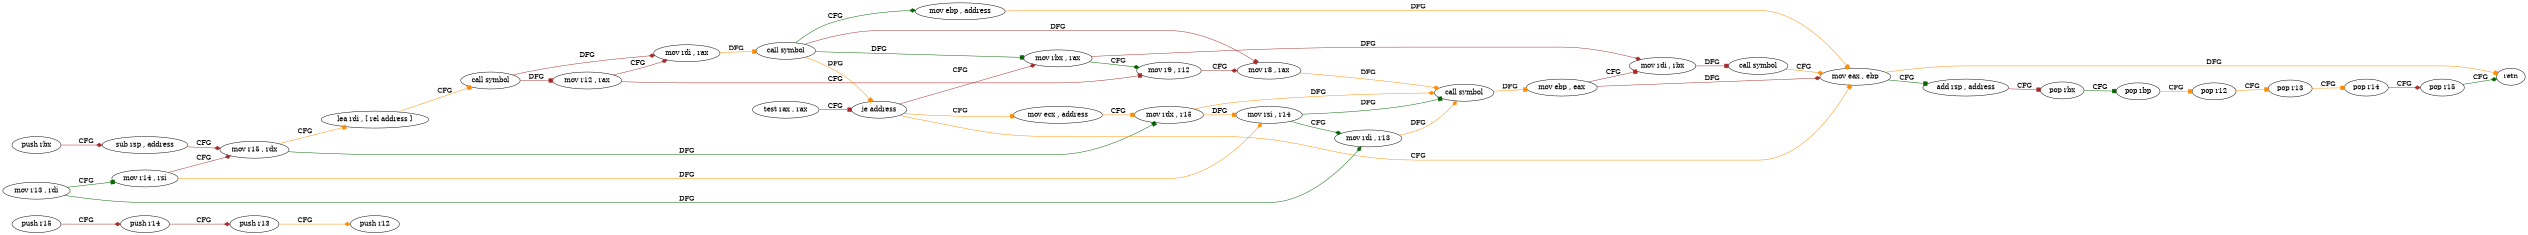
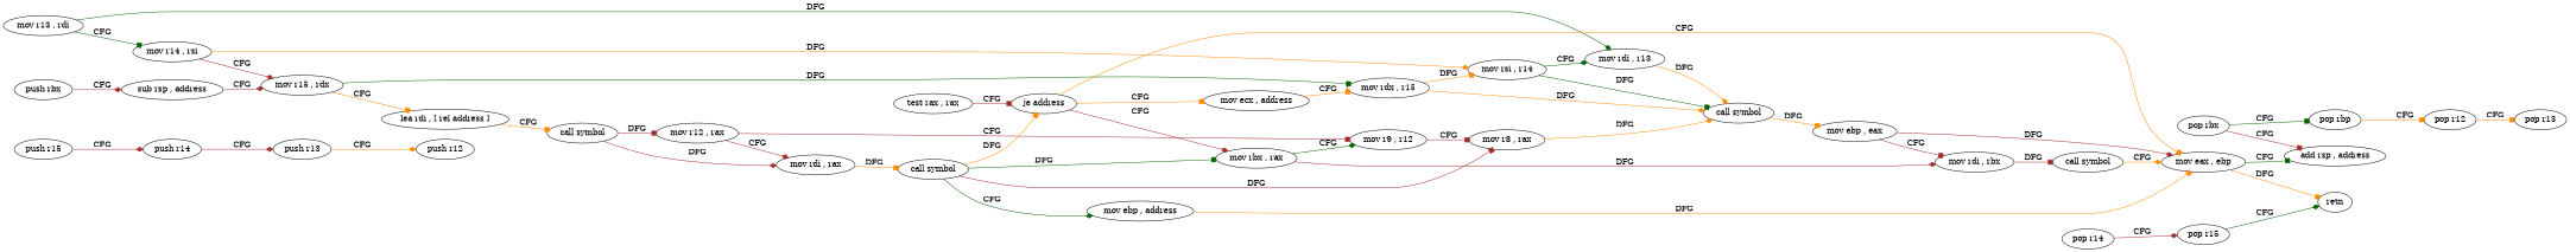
  digraph {
    rankdir=LR
    edge [arrowhead=box color=darkorange]
    n1 [label="push r15"]
    n2 [label="push r14"]
    n3 [label="push r13"]
    n4 [label="push r12"]
    n5 [label="push rbx"]
    n6 [label="sub rsp , address"]
    n7 [label="mov r15 , rdx"]
    n8 [label="mov r13 , rdi"]
    n9 [label="mov r14 , rsi"]
    n10 [label="mov rdi , r13"]
    n11 [label="mov rsi , r14"]
    n12 [label="call symbol"]
    n13 [label="lea rdi , [ rel address ]"]
    n14 [label="mov rdx , r15"]
    n15 [label="call symbol"]
    n16 [label="mov r12 , rax"]
    n17 [label="mov rdi , rax"]
    n18 [label="mov r9 , r12"]
    n19 [label="call symbol"]
    n20 [label="mov r8 , rax"]
    n21 [label="mov ebp , address"]
    n22 [label="je address"]
    n23 [label="mov rbx , rax"]
    n24 [label="mov eax , ebp"]
    n25 [label="mov ecx , address"]
    n26 [label="mov rdi , rbx"]
    n27 [label="test rax , rax"]
    n28 [label="add rsp , address"]
    n29 [label=retn]
    n30 [label="pop rbx"]
    n31 [label="call symbol"]
    n32 [label="pop rbp"]
    n33 [label="pop r12"]
    n34 [label="pop r13"]
    n35 [label="pop r14"]
    n36 [label="pop r15"]
    n37 [label="mov ebp , eax"]
    n1 -> n2 [arrowhead=diamond color=brown label=CFG]
    n2 -> n3 [arrowhead=diamond color=brown label=CFG]
    n3 -> n4 [arrowhead=diamond label=CFG]
    n5 -> n6 [arrowhead=diamond color=brown label=CFG]
    n6 -> n7 [arrowhead=diamond color=brown label=CFG]
    n7 -> n13 [label=CFG]
    n7 -> n14 [color=darkgreen label=DFG]
    n8 -> n9 [color=darkgreen label=CFG]
    n8 -> n10 [arrowhead=diamond color=darkgreen label=DFG]
    n9 -> n7 [arrowhead=diamond color=brown label=CFG]
    n9 -> n11 [arrowhead=diamond label=DFG]
    n10 -> n12 [arrowhead=diamond label=DFG]
    n11 -> n10 [arrowhead=diamond color=darkgreen label=CFG]
    n11 -> n12 [color=darkgreen label=DFG]
    n12 -> n37 [label=DFG]
    n13 -> n15 [label=CFG]
    n14 -> n11 [label=DFG]
    n14 -> n12 [arrowhead=diamond label=DFG]
    n15 -> n16 [color=brown label=DFG]
    n15 -> n17 [arrowhead=diamond color=brown label=DFG]
    n16 -> n17 [arrowhead=diamond color=brown label=CFG]
    n16 -> n18 [color=brown label=CFG]
    n17 -> n19 [label=DFG]
-   n18 -> n20 [arrowhead=diamond color=brown label=CFG]
+   n18 -> n20 [color=brown label=CFG]
    n19 -> n20 [color=brown label=DFG]
    n19 -> n21 [arrowhead=diamond color=darkgreen label=CFG]
    n19 -> n22 [label=DFG]
    n19 -> n23 [color=darkgreen label=DFG]
    n20 -> n12 [arrowhead=diamond label=DFG]
    n21 -> n24 [label=DFG]
    n22 -> n23 [arrowhead=diamond color=brown label=CFG]
    n22 -> n24 [label=CFG]
    n22 -> n25 [label=CFG]
    n23 -> n18 [arrowhead=diamond color=darkgreen label=CFG]
    n23 -> n26 [arrowhead=diamond color=brown label=DFG]
    n24 -> n28 [color=darkgreen label=CFG]
    n24 -> n29 [label=DFG]
    n25 -> n14 [label=CFG]
    n26 -> n31 [color=brown label=DFG]
    n27 -> n22 [color=brown label=CFG]
-   n28 -> n30 [color=brown label=CFG]
+   n30 -> n28 [color=brown label=CFG]
    n30 -> n32 [color=darkgreen label=CFG]
    n31 -> n24 [arrowhead=diamond label=CFG]
    n32 -> n33 [label=CFG]
    n33 -> n34 [label=CFG]
-   n34 -> n35 [label=CFG]
    n35 -> n36 [arrowhead=diamond color=brown label=CFG]
    n36 -> n29 [arrowhead=diamond color=darkgreen label=CFG]
    n37 -> n24 [arrowhead=diamond color=brown label=DFG]
    n37 -> n26 [color=brown label=CFG]
  }
